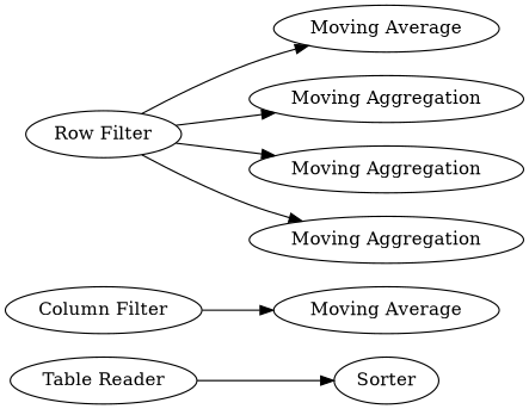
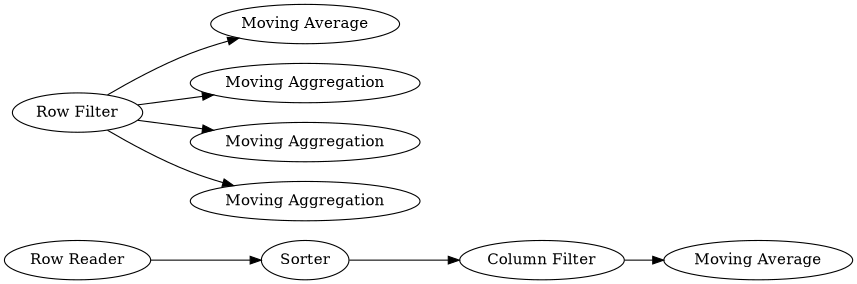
  digraph {
    rankdir=LR
    n1 [label=Sorter]
    n2 [label="Column Filter"]
    n3 [label="Moving Average"]
    n4 [label="Moving Average"]
    n5 [label="Moving Aggregation"]
    n6 [label="Row Filter"]
    n7 [label="Moving Aggregation"]
    n8 [label="Moving Aggregation"]
-   n9 [label="Table Reader"]
+   n9 [label="Row Reader"]
+   n1 -> n2
    n2 -> n3
    n6 -> n4
    n6 -> n5
    n6 -> n7
    n6 -> n8
    n9 -> n1
  }
